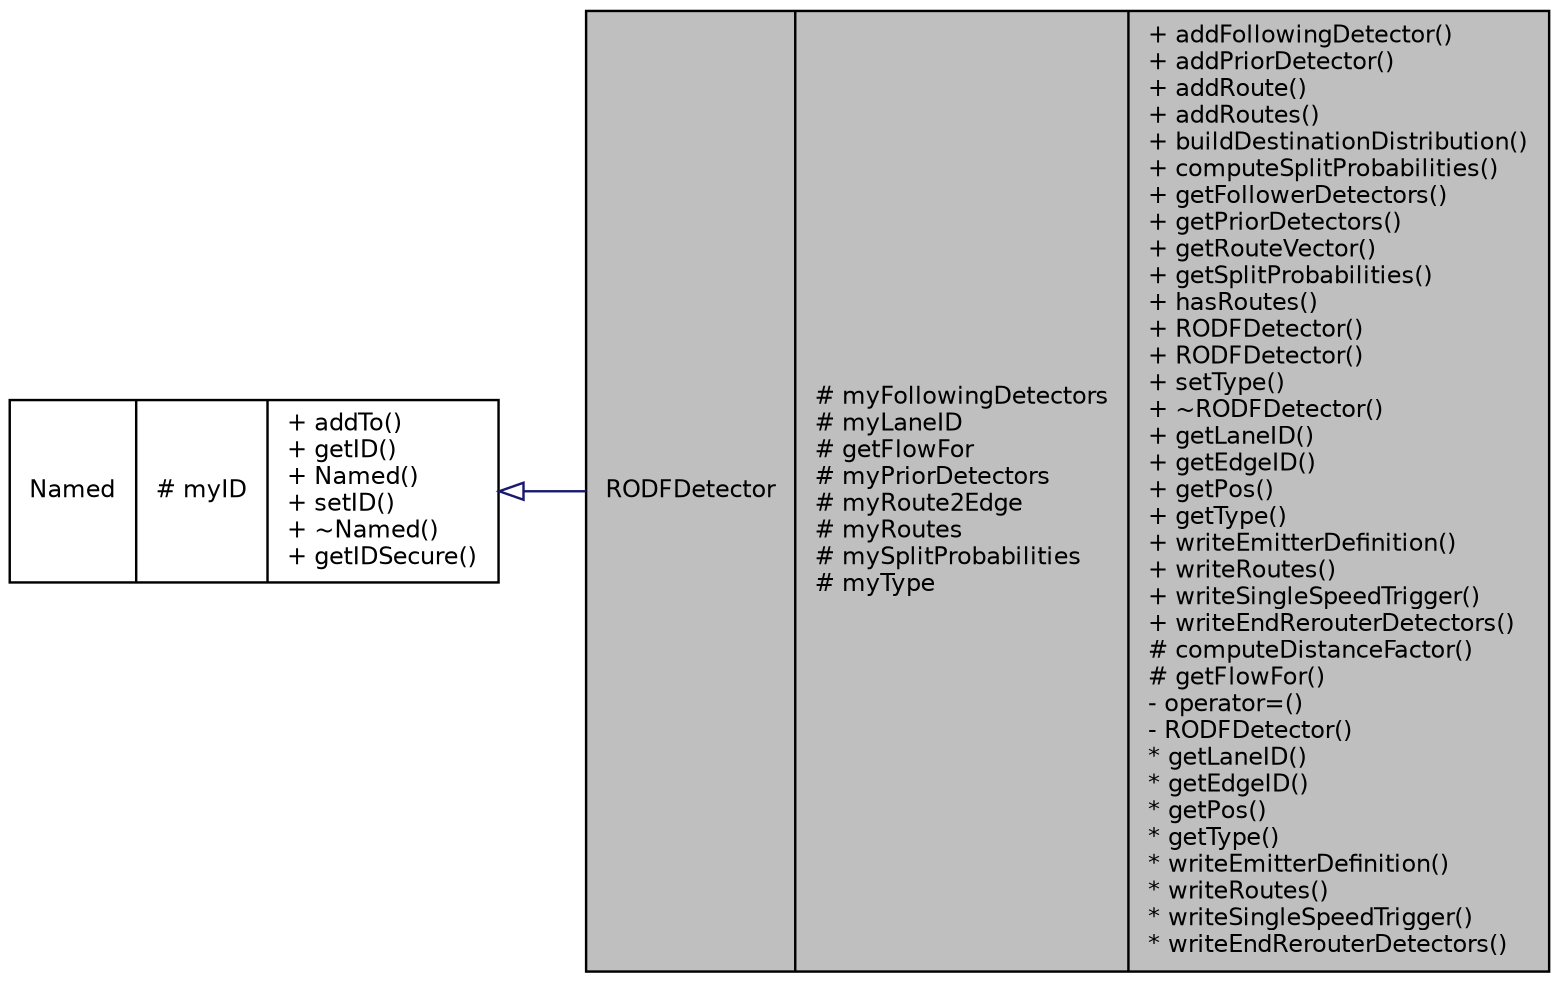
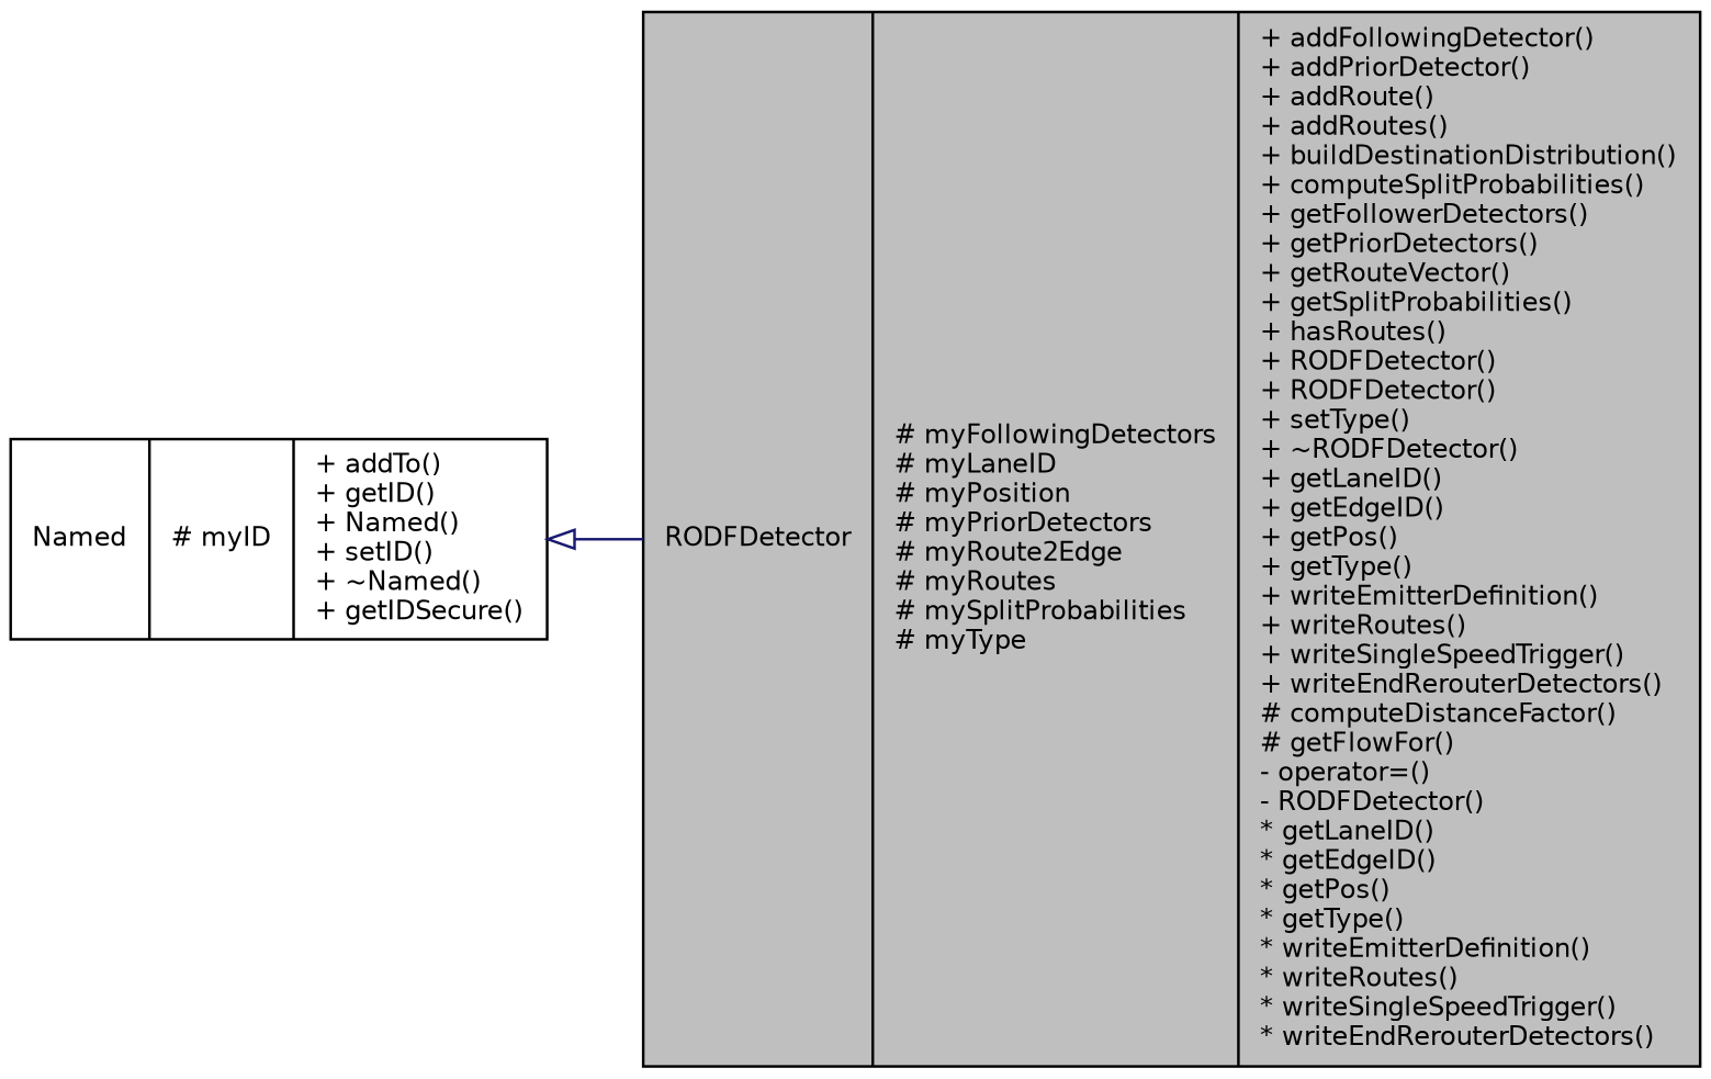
  digraph {
    rankdir=LR
    node [color=black fontname=Helvetica fontsize=10 shape=record style=filled]
-   n1 [fillcolor=grey75 fontcolor=black height=0.2 label="{RODFDetector\n|# myFollowingDetectors\l# myLaneID\l# getFlowFor\l# myPriorDetectors\l# myRoute2Edge\l# myRoutes\l# mySplitProbabilities\l# myType\l|+ addFollowingDetector()\l+ addPriorDetector()\l+ addRoute()\l+ addRoutes()\l+ buildDestinationDistribution()\l+ computeSplitProbabilities()\l+ getFollowerDetectors()\l+ getPriorDetectors()\l+ getRouteVector()\l+ getSplitProbabilities()\l+ hasRoutes()\l+ RODFDetector()\l+ RODFDetector()\l+ setType()\l+ ~RODFDetector()\l+ getLaneID()\l+ getEdgeID()\l+ getPos()\l+ getType()\l+ writeEmitterDefinition()\l+ writeRoutes()\l+ writeSingleSpeedTrigger()\l+ writeEndRerouterDetectors()\l# computeDistanceFactor()\l# getFlowFor()\l- operator=()\l- RODFDetector()\l* getLaneID()\l* getEdgeID()\l* getPos()\l* getType()\l* writeEmitterDefinition()\l* writeRoutes()\l* writeSingleSpeedTrigger()\l* writeEndRerouterDetectors()\l}" width=0.4]
+   n1 [fillcolor=grey75 fontcolor=black height=0.2 label="{RODFDetector\n|# myFollowingDetectors\l# myLaneID\l# myPosition\l# myPriorDetectors\l# myRoute2Edge\l# myRoutes\l# mySplitProbabilities\l# myType\l|+ addFollowingDetector()\l+ addPriorDetector()\l+ addRoute()\l+ addRoutes()\l+ buildDestinationDistribution()\l+ computeSplitProbabilities()\l+ getFollowerDetectors()\l+ getPriorDetectors()\l+ getRouteVector()\l+ getSplitProbabilities()\l+ hasRoutes()\l+ RODFDetector()\l+ RODFDetector()\l+ setType()\l+ ~RODFDetector()\l+ getLaneID()\l+ getEdgeID()\l+ getPos()\l+ getType()\l+ writeEmitterDefinition()\l+ writeRoutes()\l+ writeSingleSpeedTrigger()\l+ writeEndRerouterDetectors()\l# computeDistanceFactor()\l# getFlowFor()\l- operator=()\l- RODFDetector()\l* getLaneID()\l* getEdgeID()\l* getPos()\l* getType()\l* writeEmitterDefinition()\l* writeRoutes()\l* writeSingleSpeedTrigger()\l* writeEndRerouterDetectors()\l}" width=0.4]
    n2 [fillcolor=white height=0.2 label="{Named\n|# myID\l|+ addTo()\l+ getID()\l+ Named()\l+ setID()\l+ ~Named()\l+ getIDSecure()\l}" width=0.4]
    n2 -> n1 [arrowtail=onormal color=midnightblue dir=back fontname=Helvetica fontsize=10 labelfontname=Helvetica labelfontsize=10 style=solid]
  }
